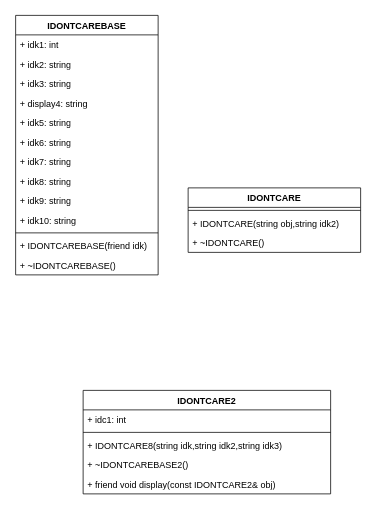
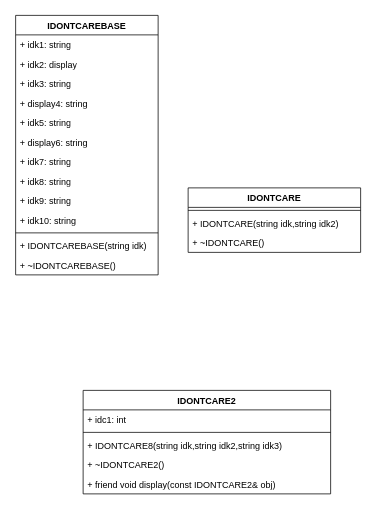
  <mxCell id="0" />
  <mxCell id="1" parent="0" />
  <mxCell id="2" value="IDONTCAREBASE" style="swimlane;fontStyle=1;align=center;verticalAlign=top;childLayout=stackLayout;horizontal=1;startSize=26;horizontalStack=0;resizeParent=1;resizeParentMax=0;resizeLast=0;collapsible=1;marginBottom=0;whiteSpace=wrap;html=1;" vertex="1" parent="1"><mxGeometry x="20" y="20" width="190" height="346" as="geometry" /></mxCell>
- <mxCell id="3" value="+ idk1: int" style="text;strokeColor=none;fillColor=none;align=left;verticalAlign=top;spacingLeft=4;spacingRight=4;overflow=hidden;rotatable=0;points=[[0,0.5],[1,0.5]];portConstraint=eastwest;whiteSpace=wrap;html=1;" vertex="1" parent="2"><mxGeometry y="26" width="190" height="26" as="geometry" /></mxCell>
- <mxCell id="4" value="+ idk2: string" style="text;strokeColor=none;fillColor=none;align=left;verticalAlign=top;spacingLeft=4;spacingRight=4;overflow=hidden;rotatable=0;points=[[0,0.5],[1,0.5]];portConstraint=eastwest;whiteSpace=wrap;html=1;" vertex="1" parent="2"><mxGeometry y="52" width="190" height="26" as="geometry" /></mxCell>
+ <mxCell id="3" value="+ idk1: string" style="text;strokeColor=none;fillColor=none;align=left;verticalAlign=top;spacingLeft=4;spacingRight=4;overflow=hidden;rotatable=0;points=[[0,0.5],[1,0.5]];portConstraint=eastwest;whiteSpace=wrap;html=1;" vertex="1" parent="2"><mxGeometry y="26" width="190" height="26" as="geometry" /></mxCell>
+ <mxCell id="4" value="+ idk2: display" style="text;strokeColor=none;fillColor=none;align=left;verticalAlign=top;spacingLeft=4;spacingRight=4;overflow=hidden;rotatable=0;points=[[0,0.5],[1,0.5]];portConstraint=eastwest;whiteSpace=wrap;html=1;" vertex="1" parent="2"><mxGeometry y="52" width="190" height="26" as="geometry" /></mxCell>
  <mxCell id="5" value="+ idk3: string" style="text;strokeColor=none;fillColor=none;align=left;verticalAlign=top;spacingLeft=4;spacingRight=4;overflow=hidden;rotatable=0;points=[[0,0.5],[1,0.5]];portConstraint=eastwest;whiteSpace=wrap;html=1;" vertex="1" parent="2"><mxGeometry y="78" width="190" height="26" as="geometry" /></mxCell>
  <mxCell id="6" value="+ display4: string" style="text;strokeColor=none;fillColor=none;align=left;verticalAlign=top;spacingLeft=4;spacingRight=4;overflow=hidden;rotatable=0;points=[[0,0.5],[1,0.5]];portConstraint=eastwest;whiteSpace=wrap;html=1;" vertex="1" parent="2"><mxGeometry y="104" width="190" height="26" as="geometry" /></mxCell>
  <mxCell id="7" value="+ idk5: string" style="text;strokeColor=none;fillColor=none;align=left;verticalAlign=top;spacingLeft=4;spacingRight=4;overflow=hidden;rotatable=0;points=[[0,0.5],[1,0.5]];portConstraint=eastwest;whiteSpace=wrap;html=1;" vertex="1" parent="2"><mxGeometry y="130" width="190" height="26" as="geometry" /></mxCell>
- <mxCell id="8" value="+ idk6: string" style="text;strokeColor=none;fillColor=none;align=left;verticalAlign=top;spacingLeft=4;spacingRight=4;overflow=hidden;rotatable=0;points=[[0,0.5],[1,0.5]];portConstraint=eastwest;whiteSpace=wrap;html=1;" vertex="1" parent="2"><mxGeometry y="156" width="190" height="26" as="geometry" /></mxCell>
+ <mxCell id="8" value="+ display6: string" style="text;strokeColor=none;fillColor=none;align=left;verticalAlign=top;spacingLeft=4;spacingRight=4;overflow=hidden;rotatable=0;points=[[0,0.5],[1,0.5]];portConstraint=eastwest;whiteSpace=wrap;html=1;" vertex="1" parent="2"><mxGeometry y="156" width="190" height="26" as="geometry" /></mxCell>
  <mxCell id="9" value="+ idk7: string" style="text;strokeColor=none;fillColor=none;align=left;verticalAlign=top;spacingLeft=4;spacingRight=4;overflow=hidden;rotatable=0;points=[[0,0.5],[1,0.5]];portConstraint=eastwest;whiteSpace=wrap;html=1;" vertex="1" parent="2"><mxGeometry y="182" width="190" height="26" as="geometry" /></mxCell>
  <mxCell id="10" value="+ idk8: string" style="text;strokeColor=none;fillColor=none;align=left;verticalAlign=top;spacingLeft=4;spacingRight=4;overflow=hidden;rotatable=0;points=[[0,0.5],[1,0.5]];portConstraint=eastwest;whiteSpace=wrap;html=1;" vertex="1" parent="2"><mxGeometry y="208" width="190" height="26" as="geometry" /></mxCell>
  <mxCell id="11" value="+ idk9: string" style="text;strokeColor=none;fillColor=none;align=left;verticalAlign=top;spacingLeft=4;spacingRight=4;overflow=hidden;rotatable=0;points=[[0,0.5],[1,0.5]];portConstraint=eastwest;whiteSpace=wrap;html=1;" vertex="1" parent="2"><mxGeometry y="234" width="190" height="26" as="geometry" /></mxCell>
  <mxCell id="12" value="+ idk10: string" style="text;strokeColor=none;fillColor=none;align=left;verticalAlign=top;spacingLeft=4;spacingRight=4;overflow=hidden;rotatable=0;points=[[0,0.5],[1,0.5]];portConstraint=eastwest;whiteSpace=wrap;html=1;" vertex="1" parent="2"><mxGeometry y="260" width="190" height="26" as="geometry" /></mxCell>
  <mxCell id="13" value="" style="line;strokeWidth=1;fillColor=none;align=left;verticalAlign=middle;spacingTop=-1;spacingLeft=3;spacingRight=3;rotatable=0;labelPosition=right;points=[];portConstraint=eastwest;strokeColor=inherit;" vertex="1" parent="2"><mxGeometry y="286" width="190" height="8" as="geometry" /></mxCell>
- <mxCell id="14" value="+&amp;nbsp;IDONTCAREBASE(friend idk)" style="text;strokeColor=none;fillColor=none;align=left;verticalAlign=top;spacingLeft=4;spacingRight=4;overflow=hidden;rotatable=0;points=[[0,0.5],[1,0.5]];portConstraint=eastwest;whiteSpace=wrap;html=1;" vertex="1" parent="2"><mxGeometry y="294" width="190" height="26" as="geometry" /></mxCell>
+ <mxCell id="14" value="+&amp;nbsp;IDONTCAREBASE(string idk)" style="text;strokeColor=none;fillColor=none;align=left;verticalAlign=top;spacingLeft=4;spacingRight=4;overflow=hidden;rotatable=0;points=[[0,0.5],[1,0.5]];portConstraint=eastwest;whiteSpace=wrap;html=1;" vertex="1" parent="2"><mxGeometry y="294" width="190" height="26" as="geometry" /></mxCell>
  <mxCell id="15" value="+ ~IDONTCAREBASE()" style="text;strokeColor=none;fillColor=none;align=left;verticalAlign=top;spacingLeft=4;spacingRight=4;overflow=hidden;rotatable=0;points=[[0,0.5],[1,0.5]];portConstraint=eastwest;whiteSpace=wrap;html=1;" vertex="1" parent="2"><mxGeometry y="320" width="190" height="26" as="geometry" /></mxCell>
  <mxCell id="16" value="&lt;div&gt;IDONTCARE&lt;/div&gt;&lt;div&gt;&lt;br&gt;&lt;/div&gt;" style="swimlane;fontStyle=1;align=center;verticalAlign=top;childLayout=stackLayout;horizontal=1;startSize=26;horizontalStack=0;resizeParent=1;resizeParentMax=0;resizeLast=0;collapsible=1;marginBottom=0;whiteSpace=wrap;html=1;" vertex="1" parent="1"><mxGeometry x="250" y="250" width="230" height="86" as="geometry" /></mxCell>
  <mxCell id="17" value="" style="line;strokeWidth=1;fillColor=none;align=left;verticalAlign=middle;spacingTop=-1;spacingLeft=3;spacingRight=3;rotatable=0;labelPosition=right;points=[];portConstraint=eastwest;strokeColor=inherit;" vertex="1" parent="16"><mxGeometry y="26" width="230" height="8" as="geometry" /></mxCell>
- <mxCell id="18" value="+ IDONTCARE(string obj,string idk2)" style="text;strokeColor=none;fillColor=none;align=left;verticalAlign=top;spacingLeft=4;spacingRight=4;overflow=hidden;rotatable=0;points=[[0,0.5],[1,0.5]];portConstraint=eastwest;whiteSpace=wrap;html=1;" vertex="1" parent="16"><mxGeometry y="34" width="230" height="26" as="geometry" /></mxCell>
+ <mxCell id="18" value="+ IDONTCARE(string idk,string idk2)" style="text;strokeColor=none;fillColor=none;align=left;verticalAlign=top;spacingLeft=4;spacingRight=4;overflow=hidden;rotatable=0;points=[[0,0.5],[1,0.5]];portConstraint=eastwest;whiteSpace=wrap;html=1;" vertex="1" parent="16"><mxGeometry y="34" width="230" height="26" as="geometry" /></mxCell>
  <mxCell id="19" value="+ ~IDONTCARE()" style="text;strokeColor=none;fillColor=none;align=left;verticalAlign=top;spacingLeft=4;spacingRight=4;overflow=hidden;rotatable=0;points=[[0,0.5],[1,0.5]];portConstraint=eastwest;whiteSpace=wrap;html=1;" vertex="1" parent="16"><mxGeometry y="60" width="230" height="26" as="geometry" /></mxCell>
  <mxCell id="20" value="&lt;div&gt;IDONTCARE2&lt;/div&gt;&lt;div&gt;&lt;br&gt;&lt;/div&gt;" style="swimlane;fontStyle=1;align=center;verticalAlign=top;childLayout=stackLayout;horizontal=1;startSize=26;horizontalStack=0;resizeParent=1;resizeParentMax=0;resizeLast=0;collapsible=1;marginBottom=0;whiteSpace=wrap;html=1;" vertex="1" parent="1"><mxGeometry x="110" y="520" width="330" height="138" as="geometry" /></mxCell>
  <mxCell id="21" value="&lt;div&gt;+ idc1: int&lt;/div&gt;&lt;div&gt;&lt;br&gt;&lt;/div&gt;" style="text;strokeColor=none;fillColor=none;align=left;verticalAlign=top;spacingLeft=4;spacingRight=4;overflow=hidden;rotatable=0;points=[[0,0.5],[1,0.5]];portConstraint=eastwest;whiteSpace=wrap;html=1;" vertex="1" parent="20"><mxGeometry y="26" width="330" height="26" as="geometry" /></mxCell>
  <mxCell id="22" value="" style="line;strokeWidth=1;fillColor=none;align=left;verticalAlign=middle;spacingTop=-1;spacingLeft=3;spacingRight=3;rotatable=0;labelPosition=right;points=[];portConstraint=eastwest;strokeColor=inherit;" vertex="1" parent="20"><mxGeometry y="52" width="330" height="8" as="geometry" /></mxCell>
  <mxCell id="23" value="+ IDONTCARE8(string idk,string idk2,string idk3)" style="text;strokeColor=none;fillColor=none;align=left;verticalAlign=top;spacingLeft=4;spacingRight=4;overflow=hidden;rotatable=0;points=[[0,0.5],[1,0.5]];portConstraint=eastwest;whiteSpace=wrap;html=1;" vertex="1" parent="20"><mxGeometry y="60" width="330" height="26" as="geometry" /></mxCell>
- <mxCell id="24" value="+ ~IDONTCAREBASE2()" style="text;strokeColor=none;fillColor=none;align=left;verticalAlign=top;spacingLeft=4;spacingRight=4;overflow=hidden;rotatable=0;points=[[0,0.5],[1,0.5]];portConstraint=eastwest;whiteSpace=wrap;html=1;" vertex="1" parent="20"><mxGeometry y="86" width="330" height="26" as="geometry" /></mxCell>
+ <mxCell id="24" value="+ ~IDONTCARE2()" style="text;strokeColor=none;fillColor=none;align=left;verticalAlign=top;spacingLeft=4;spacingRight=4;overflow=hidden;rotatable=0;points=[[0,0.5],[1,0.5]];portConstraint=eastwest;whiteSpace=wrap;html=1;" vertex="1" parent="20"><mxGeometry y="86" width="330" height="26" as="geometry" /></mxCell>
  <mxCell id="25" value="+ friend void display(const IDONTCARE2&amp;amp; obj)" style="text;strokeColor=none;fillColor=none;align=left;verticalAlign=top;spacingLeft=4;spacingRight=4;overflow=hidden;rotatable=0;points=[[0,0.5],[1,0.5]];portConstraint=eastwest;whiteSpace=wrap;html=1;" vertex="1" parent="20"><mxGeometry y="112" width="330" height="26" as="geometry" /></mxCell>
